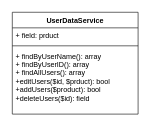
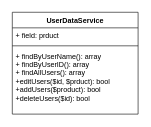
  <mxCell id="0" />
  <mxCell id="1" parent="0" />
  <mxCell id="2" value="UserDataService" style="swimlane;fontStyle=1;align=center;verticalAlign=top;childLayout=stackLayout;horizontal=1;startSize=26;horizontalStack=0;resizeParent=1;resizeParentMax=0;resizeLast=0;collapsible=1;marginBottom=0;" vertex="1" parent="1"><mxGeometry x="20" y="20" width="210" height="170" as="geometry" /></mxCell>
  <mxCell id="3" value="+ field: prduct" style="text;strokeColor=none;fillColor=none;align=left;verticalAlign=top;spacingLeft=4;spacingRight=4;overflow=hidden;rotatable=0;points=[[0,0.5],[1,0.5]];portConstraint=eastwest;" vertex="1" parent="2"><mxGeometry y="26" width="210" height="26" as="geometry" /></mxCell>
  <mxCell id="4" value="" style="line;strokeWidth=1;fillColor=none;align=left;verticalAlign=middle;spacingTop=-1;spacingLeft=3;spacingRight=3;rotatable=0;labelPosition=right;points=[];portConstraint=eastwest;" vertex="1" parent="2"><mxGeometry y="52" width="210" height="8" as="geometry" /></mxCell>
- <mxCell id="5" value="+ findByUserName(): array&#10;+ findByUserID(): array&#10;+ findAllUsers(): array&#10;+editUsers($id, $prduct): bool&#10;+addUsers($product): bool&#10;+deleteUsers($id): field" style="text;strokeColor=none;fillColor=none;align=left;verticalAlign=top;spacingLeft=4;spacingRight=4;overflow=hidden;rotatable=0;points=[[0,0.5],[1,0.5]];portConstraint=eastwest;" vertex="1" parent="2"><mxGeometry y="60" width="210" height="110" as="geometry" /></mxCell>
+ <mxCell id="5" value="+ findByUserName(): array&#10;+ findByUserID(): array&#10;+ findAllUsers(): array&#10;+editUsers($id, $prduct): bool&#10;+addUsers($product): bool&#10;+deleteUsers($id): bool" style="text;strokeColor=none;fillColor=none;align=left;verticalAlign=top;spacingLeft=4;spacingRight=4;overflow=hidden;rotatable=0;points=[[0,0.5],[1,0.5]];portConstraint=eastwest;" vertex="1" parent="2"><mxGeometry y="60" width="210" height="110" as="geometry" /></mxCell>
